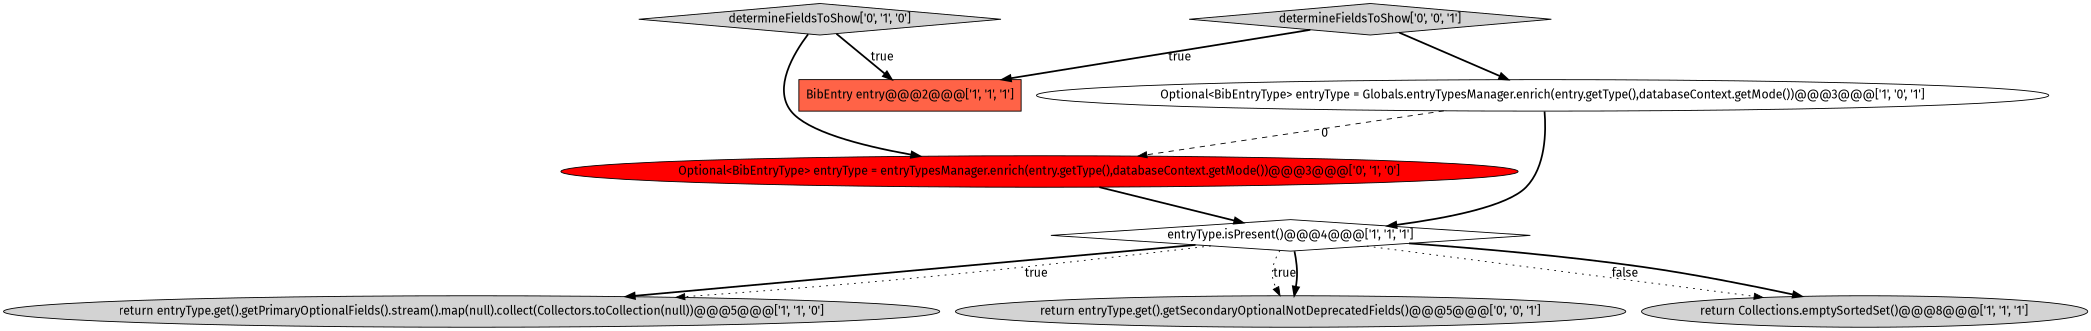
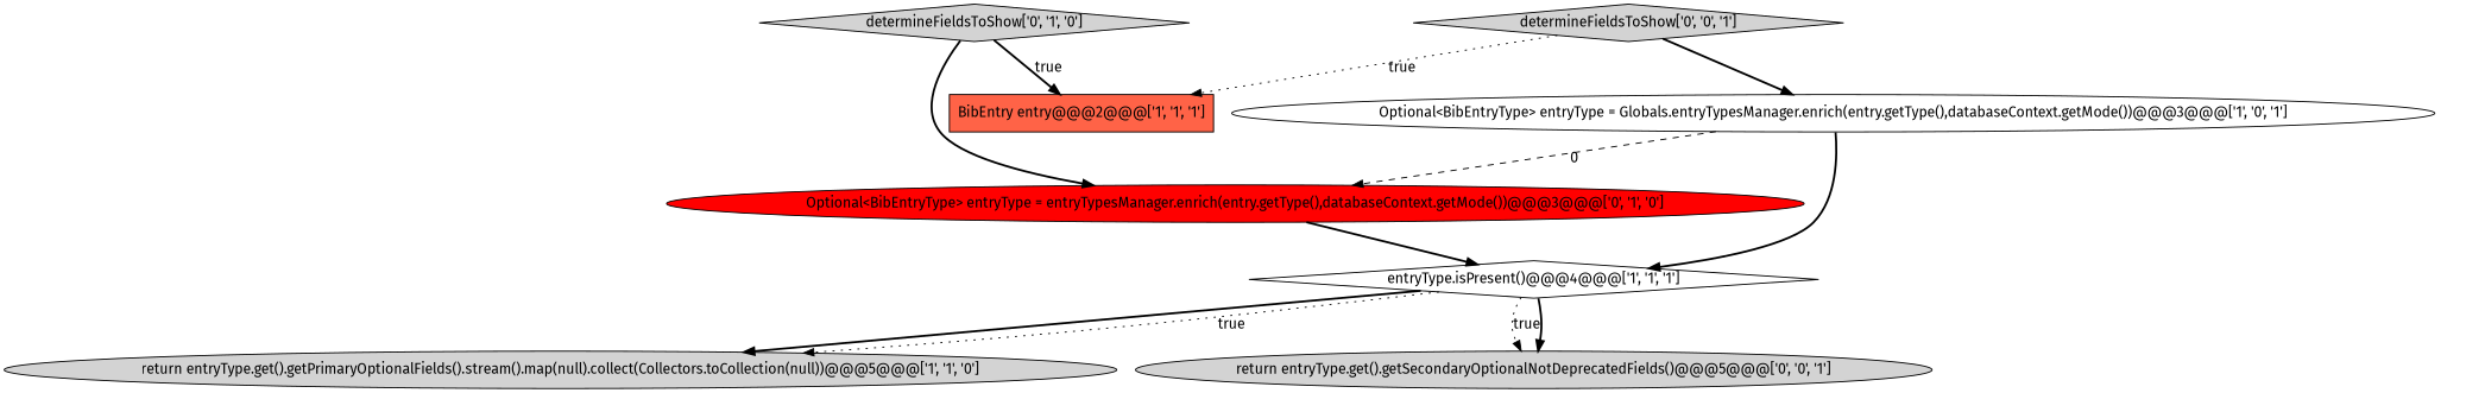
  digraph {
    fontname="Fira Sans"
    node [fillcolor=lightgray fontname="Fira Sans" shape=ellipse style=filled]
    edge [fontname="Fira Sans" style=bold]
    n1 [label="return entryType.get().getPrimaryOptionalFields().stream().map(null).collect(Collectors.toCollection(null))@@@5@@@['1', '1', '0']"]
    n2 [fillcolor=tomato label="BibEntry entry@@@2@@@['1', '1', '1']" shape=box]
    n3 [fillcolor=white label="Optional<BibEntryType> entryType = Globals.entryTypesManager.enrich(entry.getType(),databaseContext.getMode())@@@3@@@['1', '0', '1']"]
    n4 [fillcolor=red label="Optional<BibEntryType> entryType = entryTypesManager.enrich(entry.getType(),databaseContext.getMode())@@@3@@@['0', '1', '0']"]
    n5 [fillcolor=white label="entryType.isPresent()@@@4@@@['1', '1', '1']" shape=diamond]
    n6 [label="determineFieldsToShow['0', '1', '0']" shape=diamond]
    n7 [label="return entryType.get().getSecondaryOptionalNotDeprecatedFields()@@@5@@@['0', '0', '1']"]
-   n8 [label="return Collections.emptySortedSet()@@@8@@@['1', '1', '1']"]
    n9 [label="determineFieldsToShow['0', '0', '1']" shape=diamond]
    n3 -> n4 [label=0 style=dashed]
    n3 -> n5
    n4 -> n5
    n5 -> n1
    n5 -> n1 [label=true style=dotted]
    n5 -> n7 [label=true style=dotted]
    n5 -> n7
-   n5 -> n8 [label=false style=dotted]
-   n5 -> n8
    n6 -> n2 [label=true]
    n6 -> n4
-   n9 -> n2 [label=true]
+   n9 -> n2 [label=true style=dotted]
    n9 -> n3
  }
